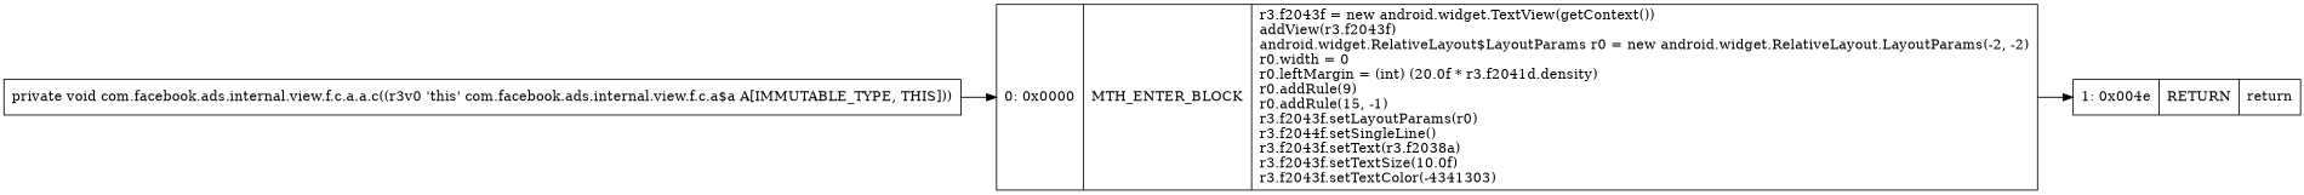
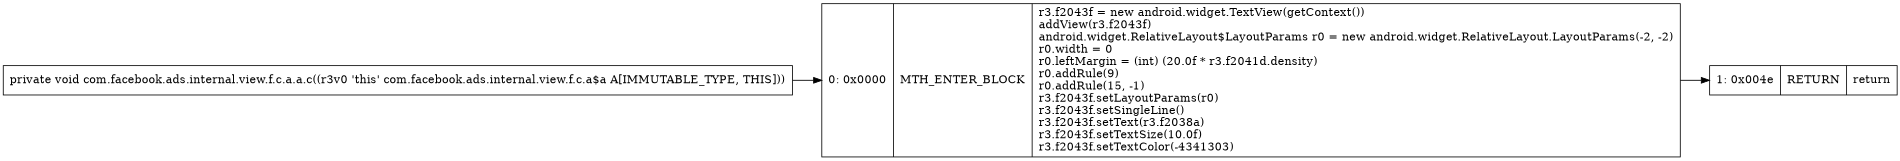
  digraph {
    rankdir=LR
    node [shape=record]
-   n1 [label="{0\:\ 0x0000|MTH_ENTER_BLOCK\l|r3.f2043f = new android.widget.TextView(getContext())\laddView(r3.f2043f)\landroid.widget.RelativeLayout$LayoutParams r0 = new android.widget.RelativeLayout.LayoutParams(\-2, \-2)\lr0.width = 0\lr0.leftMargin = (int) (20.0f * r3.f2041d.density)\lr0.addRule(9)\lr0.addRule(15, \-1)\lr3.f2043f.setLayoutParams(r0)\lr3.f2044f.setSingleLine()\lr3.f2043f.setText(r3.f2038a)\lr3.f2043f.setTextSize(10.0f)\lr3.f2043f.setTextColor(\-4341303)\l}"]
+   n1 [label="{0\:\ 0x0000|MTH_ENTER_BLOCK\l|r3.f2043f = new android.widget.TextView(getContext())\laddView(r3.f2043f)\landroid.widget.RelativeLayout$LayoutParams r0 = new android.widget.RelativeLayout.LayoutParams(\-2, \-2)\lr0.width = 0\lr0.leftMargin = (int) (20.0f * r3.f2041d.density)\lr0.addRule(9)\lr0.addRule(15, \-1)\lr3.f2043f.setLayoutParams(r0)\lr3.f2043f.setSingleLine()\lr3.f2043f.setText(r3.f2038a)\lr3.f2043f.setTextSize(10.0f)\lr3.f2043f.setTextColor(\-4341303)\l}"]
    n2 [label="{1\:\ 0x004e|RETURN\l|return\l}"]
    n3 [label="{private void com.facebook.ads.internal.view.f.c.a.a.c((r3v0 'this' com.facebook.ads.internal.view.f.c.a$a A[IMMUTABLE_TYPE, THIS])) }"]
    n1 -> n2
    n3 -> n1
  }
